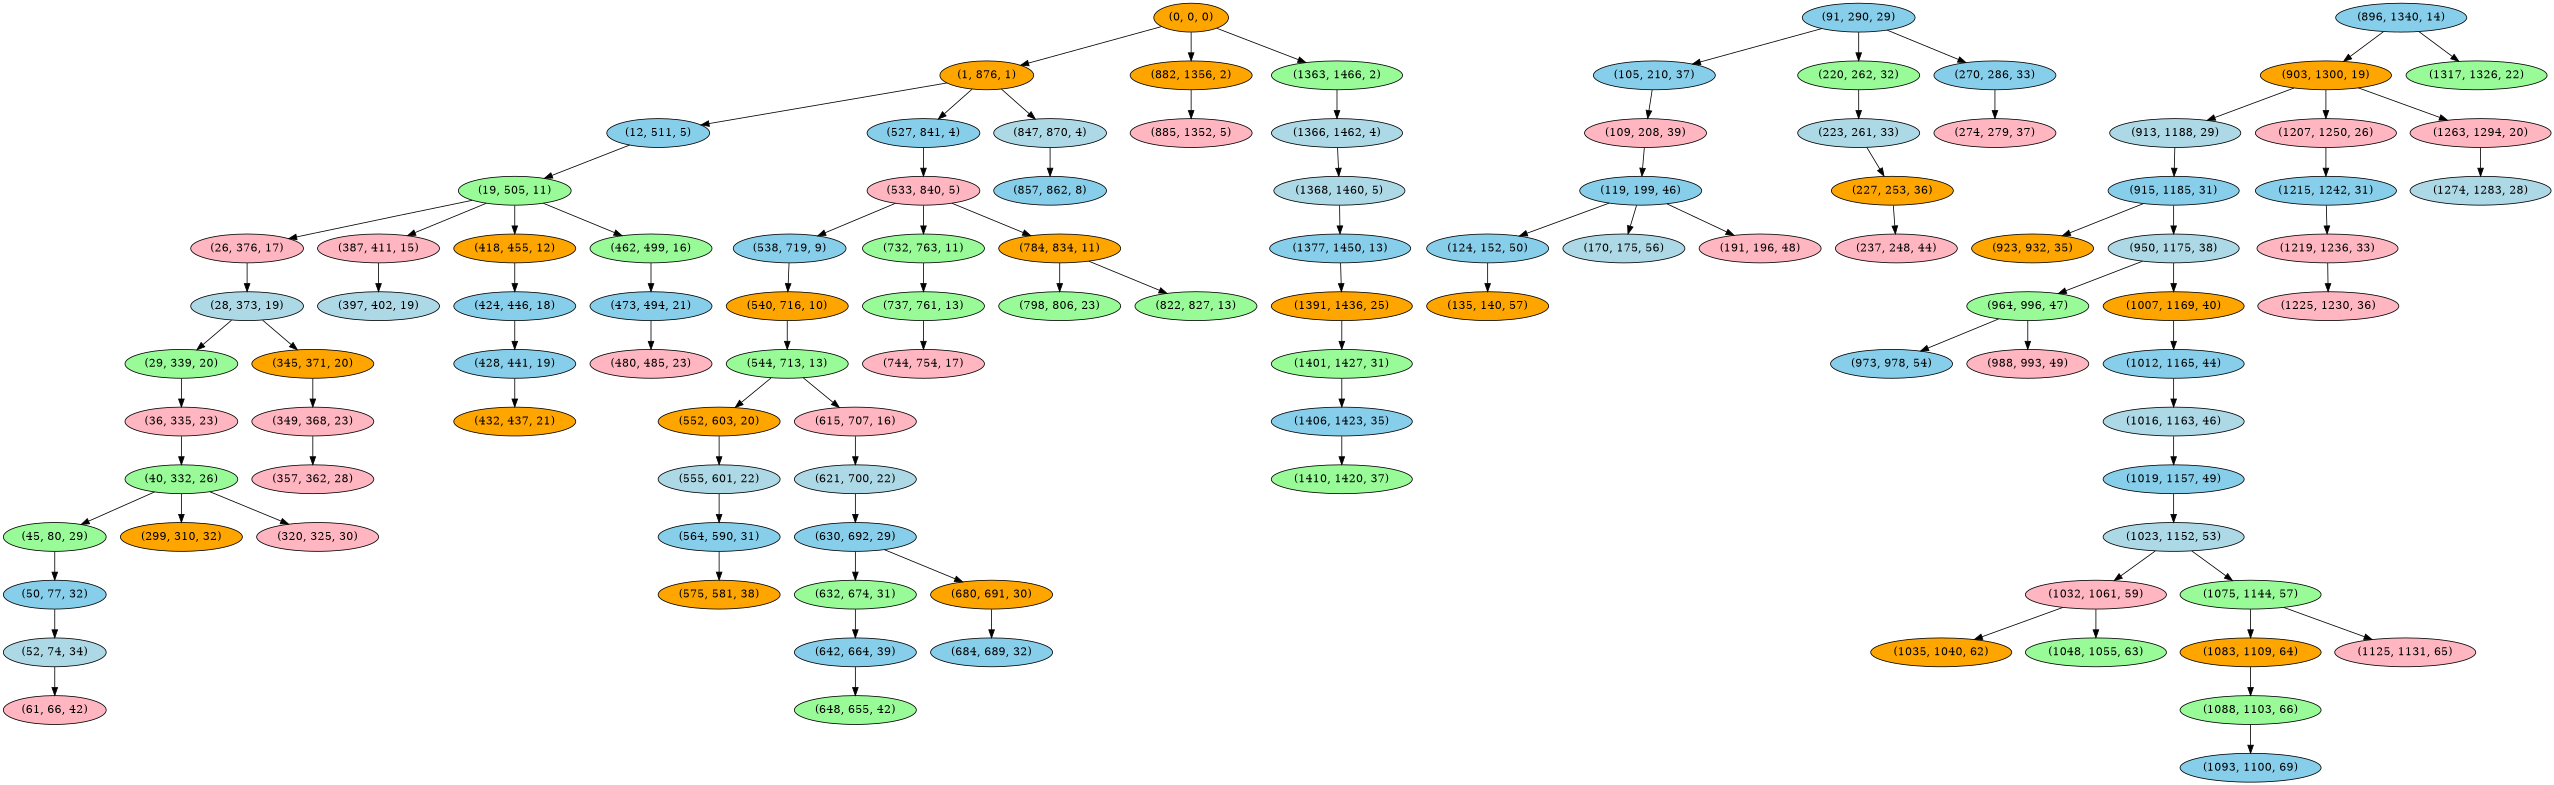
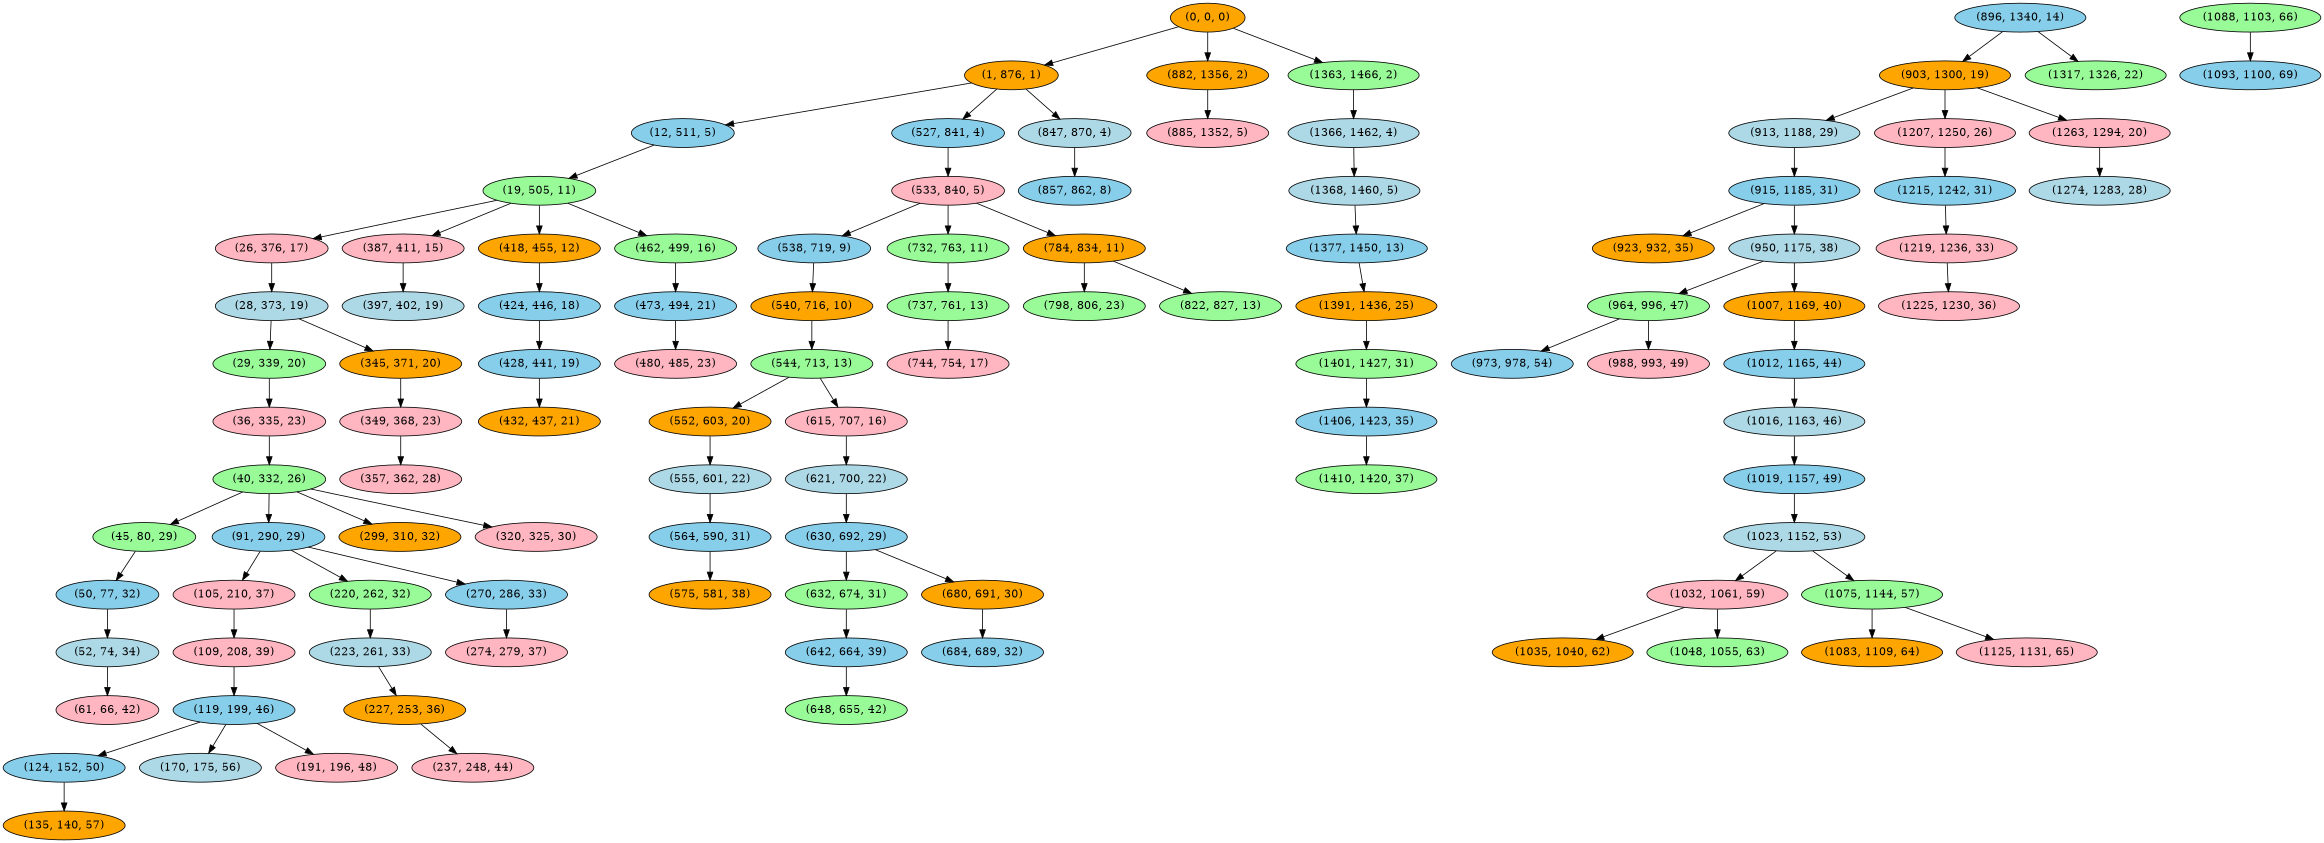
  digraph {
    node [fillcolor=skyblue style=filled]
    "(0, 0, 0)" [fillcolor=orange]
    "(1, 876, 1)" [fillcolor=orange]
    "(882, 1356, 2)" [fillcolor=orange]
    "(1363, 1466, 2)" [fillcolor=palegreen]
    "(12, 511, 5)"
    "(527, 841, 4)"
    "(847, 870, 4)" [fillcolor=lightblue]
    "(885, 1352, 5)" [fillcolor=lightpink]
    "(1366, 1462, 4)" [fillcolor=lightblue]
    "(19, 505, 11)" [fillcolor=palegreen]
    "(533, 840, 5)" [fillcolor=lightpink]
    "(857, 862, 8)"
    "(26, 376, 17)" [fillcolor=lightpink]
    "(387, 411, 15)" [fillcolor=lightpink]
    "(418, 455, 12)" [fillcolor=orange]
    "(462, 499, 16)" [fillcolor=palegreen]
    "(28, 373, 19)" [fillcolor=lightblue]
    "(397, 402, 19)" [fillcolor=lightblue]
    "(424, 446, 18)"
    "(473, 494, 21)"
    "(29, 339, 20)" [fillcolor=palegreen]
    "(345, 371, 20)" [fillcolor=orange]
    "(36, 335, 23)" [fillcolor=lightpink]
    "(349, 368, 23)" [fillcolor=lightpink]
    "(40, 332, 26)" [fillcolor=palegreen]
    "(45, 80, 29)" [fillcolor=palegreen]
    "(91, 290, 29)"
    "(299, 310, 32)" [fillcolor=orange]
    "(320, 325, 30)" [fillcolor=lightpink]
    "(50, 77, 32)"
-   "(105, 210, 37)"
+   "(105, 210, 37)" [fillcolor=lightpink]
    "(220, 262, 32)" [fillcolor=palegreen]
    "(270, 286, 33)"
    "(52, 74, 34)" [fillcolor=lightblue]
    "(61, 66, 42)" [fillcolor=lightpink]
    "(109, 208, 39)" [fillcolor=lightpink]
    "(223, 261, 33)" [fillcolor=lightblue]
    "(274, 279, 37)" [fillcolor=lightpink]
    "(119, 199, 46)"
    "(124, 152, 50)"
    "(170, 175, 56)" [fillcolor=lightblue]
    "(191, 196, 48)" [fillcolor=lightpink]
    "(135, 140, 57)" [fillcolor=orange]
    "(227, 253, 36)" [fillcolor=orange]
    n45 [fillcolor=lightpink label="(237, 248, 44)"]
    "(357, 362, 28)" [fillcolor=lightpink]
    "(428, 441, 19)"
    "(432, 437, 21)" [fillcolor=orange]
    "(480, 485, 23)" [fillcolor=lightpink]
    "(538, 719, 9)"
    "(732, 763, 11)" [fillcolor=palegreen]
    "(784, 834, 11)" [fillcolor=orange]
    "(540, 716, 10)" [fillcolor=orange]
    "(737, 761, 13)" [fillcolor=palegreen]
    "(798, 806, 23)" [fillcolor=palegreen]
    "(822, 827, 13)" [fillcolor=palegreen]
    "(544, 713, 13)" [fillcolor=palegreen]
    "(552, 603, 20)" [fillcolor=orange]
    "(615, 707, 16)" [fillcolor=lightpink]
    "(555, 601, 22)" [fillcolor=lightblue]
    "(621, 700, 22)" [fillcolor=lightblue]
    "(564, 590, 31)"
    "(575, 581, 38)" [fillcolor=orange]
    "(630, 692, 29)"
    "(632, 674, 31)" [fillcolor=palegreen]
    "(680, 691, 30)" [fillcolor=orange]
    "(642, 664, 39)"
    "(684, 689, 32)"
    "(648, 655, 42)" [fillcolor=palegreen]
    "(744, 754, 17)" [fillcolor=lightpink]
    "(903, 1300, 19)" [fillcolor=orange]
    "(896, 1340, 14)"
    "(1317, 1326, 22)" [fillcolor=palegreen]
    "(913, 1188, 29)" [fillcolor=lightblue]
    "(1207, 1250, 26)" [fillcolor=lightpink]
    "(1263, 1294, 20)" [fillcolor=lightpink]
    "(915, 1185, 31)"
    "(1215, 1242, 31)"
    "(1274, 1283, 28)" [fillcolor=lightblue]
    "(923, 932, 35)" [fillcolor=orange]
    "(950, 1175, 38)" [fillcolor=lightblue]
    "(964, 996, 47)" [fillcolor=palegreen]
    "(1007, 1169, 40)" [fillcolor=orange]
    "(973, 978, 54)"
    "(988, 993, 49)" [fillcolor=lightpink]
    "(1012, 1165, 44)"
    "(1016, 1163, 46)" [fillcolor=lightblue]
    "(1019, 1157, 49)"
    "(1023, 1152, 53)" [fillcolor=lightblue]
    "(1032, 1061, 59)" [fillcolor=lightpink]
    "(1075, 1144, 57)" [fillcolor=palegreen]
    "(1035, 1040, 62)" [fillcolor=orange]
    "(1048, 1055, 63)" [fillcolor=palegreen]
    "(1083, 1109, 64)" [fillcolor=orange]
    "(1125, 1131, 65)" [fillcolor=lightpink]
    "(1088, 1103, 66)" [fillcolor=palegreen]
    "(1093, 1100, 69)"
    "(1219, 1236, 33)" [fillcolor=lightpink]
    "(1225, 1230, 36)" [fillcolor=lightpink]
    "(1368, 1460, 5)" [fillcolor=lightblue]
    "(1377, 1450, 13)"
    "(1391, 1436, 25)" [fillcolor=orange]
    "(1401, 1427, 31)" [fillcolor=palegreen]
    "(1406, 1423, 35)"
    "(1410, 1420, 37)" [fillcolor=palegreen]
    "(0, 0, 0)" -> "(1, 876, 1)"
    "(0, 0, 0)" -> "(882, 1356, 2)"
    "(0, 0, 0)" -> "(1363, 1466, 2)"
    "(1, 876, 1)" -> "(12, 511, 5)"
    "(1, 876, 1)" -> "(527, 841, 4)"
    "(1, 876, 1)" -> "(847, 870, 4)"
    "(882, 1356, 2)" -> "(885, 1352, 5)"
    "(1363, 1466, 2)" -> "(1366, 1462, 4)"
    "(12, 511, 5)" -> "(19, 505, 11)"
    "(527, 841, 4)" -> "(533, 840, 5)"
    "(847, 870, 4)" -> "(857, 862, 8)"
    "(1366, 1462, 4)" -> "(1368, 1460, 5)"
    "(19, 505, 11)" -> "(26, 376, 17)"
    "(19, 505, 11)" -> "(387, 411, 15)"
    "(19, 505, 11)" -> "(418, 455, 12)"
    "(19, 505, 11)" -> "(462, 499, 16)"
    "(533, 840, 5)" -> "(538, 719, 9)"
    "(533, 840, 5)" -> "(732, 763, 11)"
    "(533, 840, 5)" -> "(784, 834, 11)"
    "(26, 376, 17)" -> "(28, 373, 19)"
    "(387, 411, 15)" -> "(397, 402, 19)"
    "(418, 455, 12)" -> "(424, 446, 18)"
    "(462, 499, 16)" -> "(473, 494, 21)"
    "(28, 373, 19)" -> "(29, 339, 20)"
    "(28, 373, 19)" -> "(345, 371, 20)"
    "(424, 446, 18)" -> "(428, 441, 19)"
    "(473, 494, 21)" -> "(480, 485, 23)"
    "(29, 339, 20)" -> "(36, 335, 23)"
    "(345, 371, 20)" -> "(349, 368, 23)"
    "(36, 335, 23)" -> "(40, 332, 26)"
    "(349, 368, 23)" -> "(357, 362, 28)"
    "(40, 332, 26)" -> "(45, 80, 29)"
+   "(40, 332, 26)" -> "(91, 290, 29)"
    "(40, 332, 26)" -> "(299, 310, 32)"
    "(40, 332, 26)" -> "(320, 325, 30)"
    "(45, 80, 29)" -> "(50, 77, 32)"
    "(91, 290, 29)" -> "(105, 210, 37)"
    "(91, 290, 29)" -> "(220, 262, 32)"
    "(91, 290, 29)" -> "(270, 286, 33)"
    "(50, 77, 32)" -> "(52, 74, 34)"
    "(105, 210, 37)" -> "(109, 208, 39)"
    "(220, 262, 32)" -> "(223, 261, 33)"
    "(270, 286, 33)" -> "(274, 279, 37)"
    "(52, 74, 34)" -> "(61, 66, 42)"
    "(109, 208, 39)" -> "(119, 199, 46)"
    "(223, 261, 33)" -> "(227, 253, 36)"
    "(119, 199, 46)" -> "(124, 152, 50)"
    "(119, 199, 46)" -> "(170, 175, 56)"
    "(119, 199, 46)" -> "(191, 196, 48)"
    "(124, 152, 50)" -> "(135, 140, 57)"
    "(227, 253, 36)" -> n45
    "(428, 441, 19)" -> "(432, 437, 21)"
    "(538, 719, 9)" -> "(540, 716, 10)"
    "(732, 763, 11)" -> "(737, 761, 13)"
    "(784, 834, 11)" -> "(798, 806, 23)"
    "(784, 834, 11)" -> "(822, 827, 13)"
    "(540, 716, 10)" -> "(544, 713, 13)"
    "(737, 761, 13)" -> "(744, 754, 17)"
    "(544, 713, 13)" -> "(552, 603, 20)"
    "(544, 713, 13)" -> "(615, 707, 16)"
    "(552, 603, 20)" -> "(555, 601, 22)"
    "(615, 707, 16)" -> "(621, 700, 22)"
    "(555, 601, 22)" -> "(564, 590, 31)"
    "(621, 700, 22)" -> "(630, 692, 29)"
    "(564, 590, 31)" -> "(575, 581, 38)"
    "(630, 692, 29)" -> "(632, 674, 31)"
    "(630, 692, 29)" -> "(680, 691, 30)"
    "(632, 674, 31)" -> "(642, 664, 39)"
    "(680, 691, 30)" -> "(684, 689, 32)"
    "(642, 664, 39)" -> "(648, 655, 42)"
    "(903, 1300, 19)" -> "(913, 1188, 29)"
    "(903, 1300, 19)" -> "(1207, 1250, 26)"
    "(903, 1300, 19)" -> "(1263, 1294, 20)"
    "(896, 1340, 14)" -> "(903, 1300, 19)"
    "(896, 1340, 14)" -> "(1317, 1326, 22)"
    "(913, 1188, 29)" -> "(915, 1185, 31)"
    "(1207, 1250, 26)" -> "(1215, 1242, 31)"
    "(1263, 1294, 20)" -> "(1274, 1283, 28)"
    "(915, 1185, 31)" -> "(923, 932, 35)"
    "(915, 1185, 31)" -> "(950, 1175, 38)"
    "(1215, 1242, 31)" -> "(1219, 1236, 33)"
    "(950, 1175, 38)" -> "(964, 996, 47)"
    "(950, 1175, 38)" -> "(1007, 1169, 40)"
    "(964, 996, 47)" -> "(973, 978, 54)"
    "(964, 996, 47)" -> "(988, 993, 49)"
    "(1007, 1169, 40)" -> "(1012, 1165, 44)"
    "(1012, 1165, 44)" -> "(1016, 1163, 46)"
    "(1016, 1163, 46)" -> "(1019, 1157, 49)"
    "(1019, 1157, 49)" -> "(1023, 1152, 53)"
    "(1023, 1152, 53)" -> "(1032, 1061, 59)"
    "(1023, 1152, 53)" -> "(1075, 1144, 57)"
    "(1032, 1061, 59)" -> "(1035, 1040, 62)"
    "(1032, 1061, 59)" -> "(1048, 1055, 63)"
    "(1075, 1144, 57)" -> "(1083, 1109, 64)"
    "(1075, 1144, 57)" -> "(1125, 1131, 65)"
-   "(1083, 1109, 64)" -> "(1088, 1103, 66)"
    "(1088, 1103, 66)" -> "(1093, 1100, 69)"
    "(1219, 1236, 33)" -> "(1225, 1230, 36)"
    "(1368, 1460, 5)" -> "(1377, 1450, 13)"
    "(1377, 1450, 13)" -> "(1391, 1436, 25)"
    "(1391, 1436, 25)" -> "(1401, 1427, 31)"
    "(1401, 1427, 31)" -> "(1406, 1423, 35)"
    "(1406, 1423, 35)" -> "(1410, 1420, 37)"
  }
